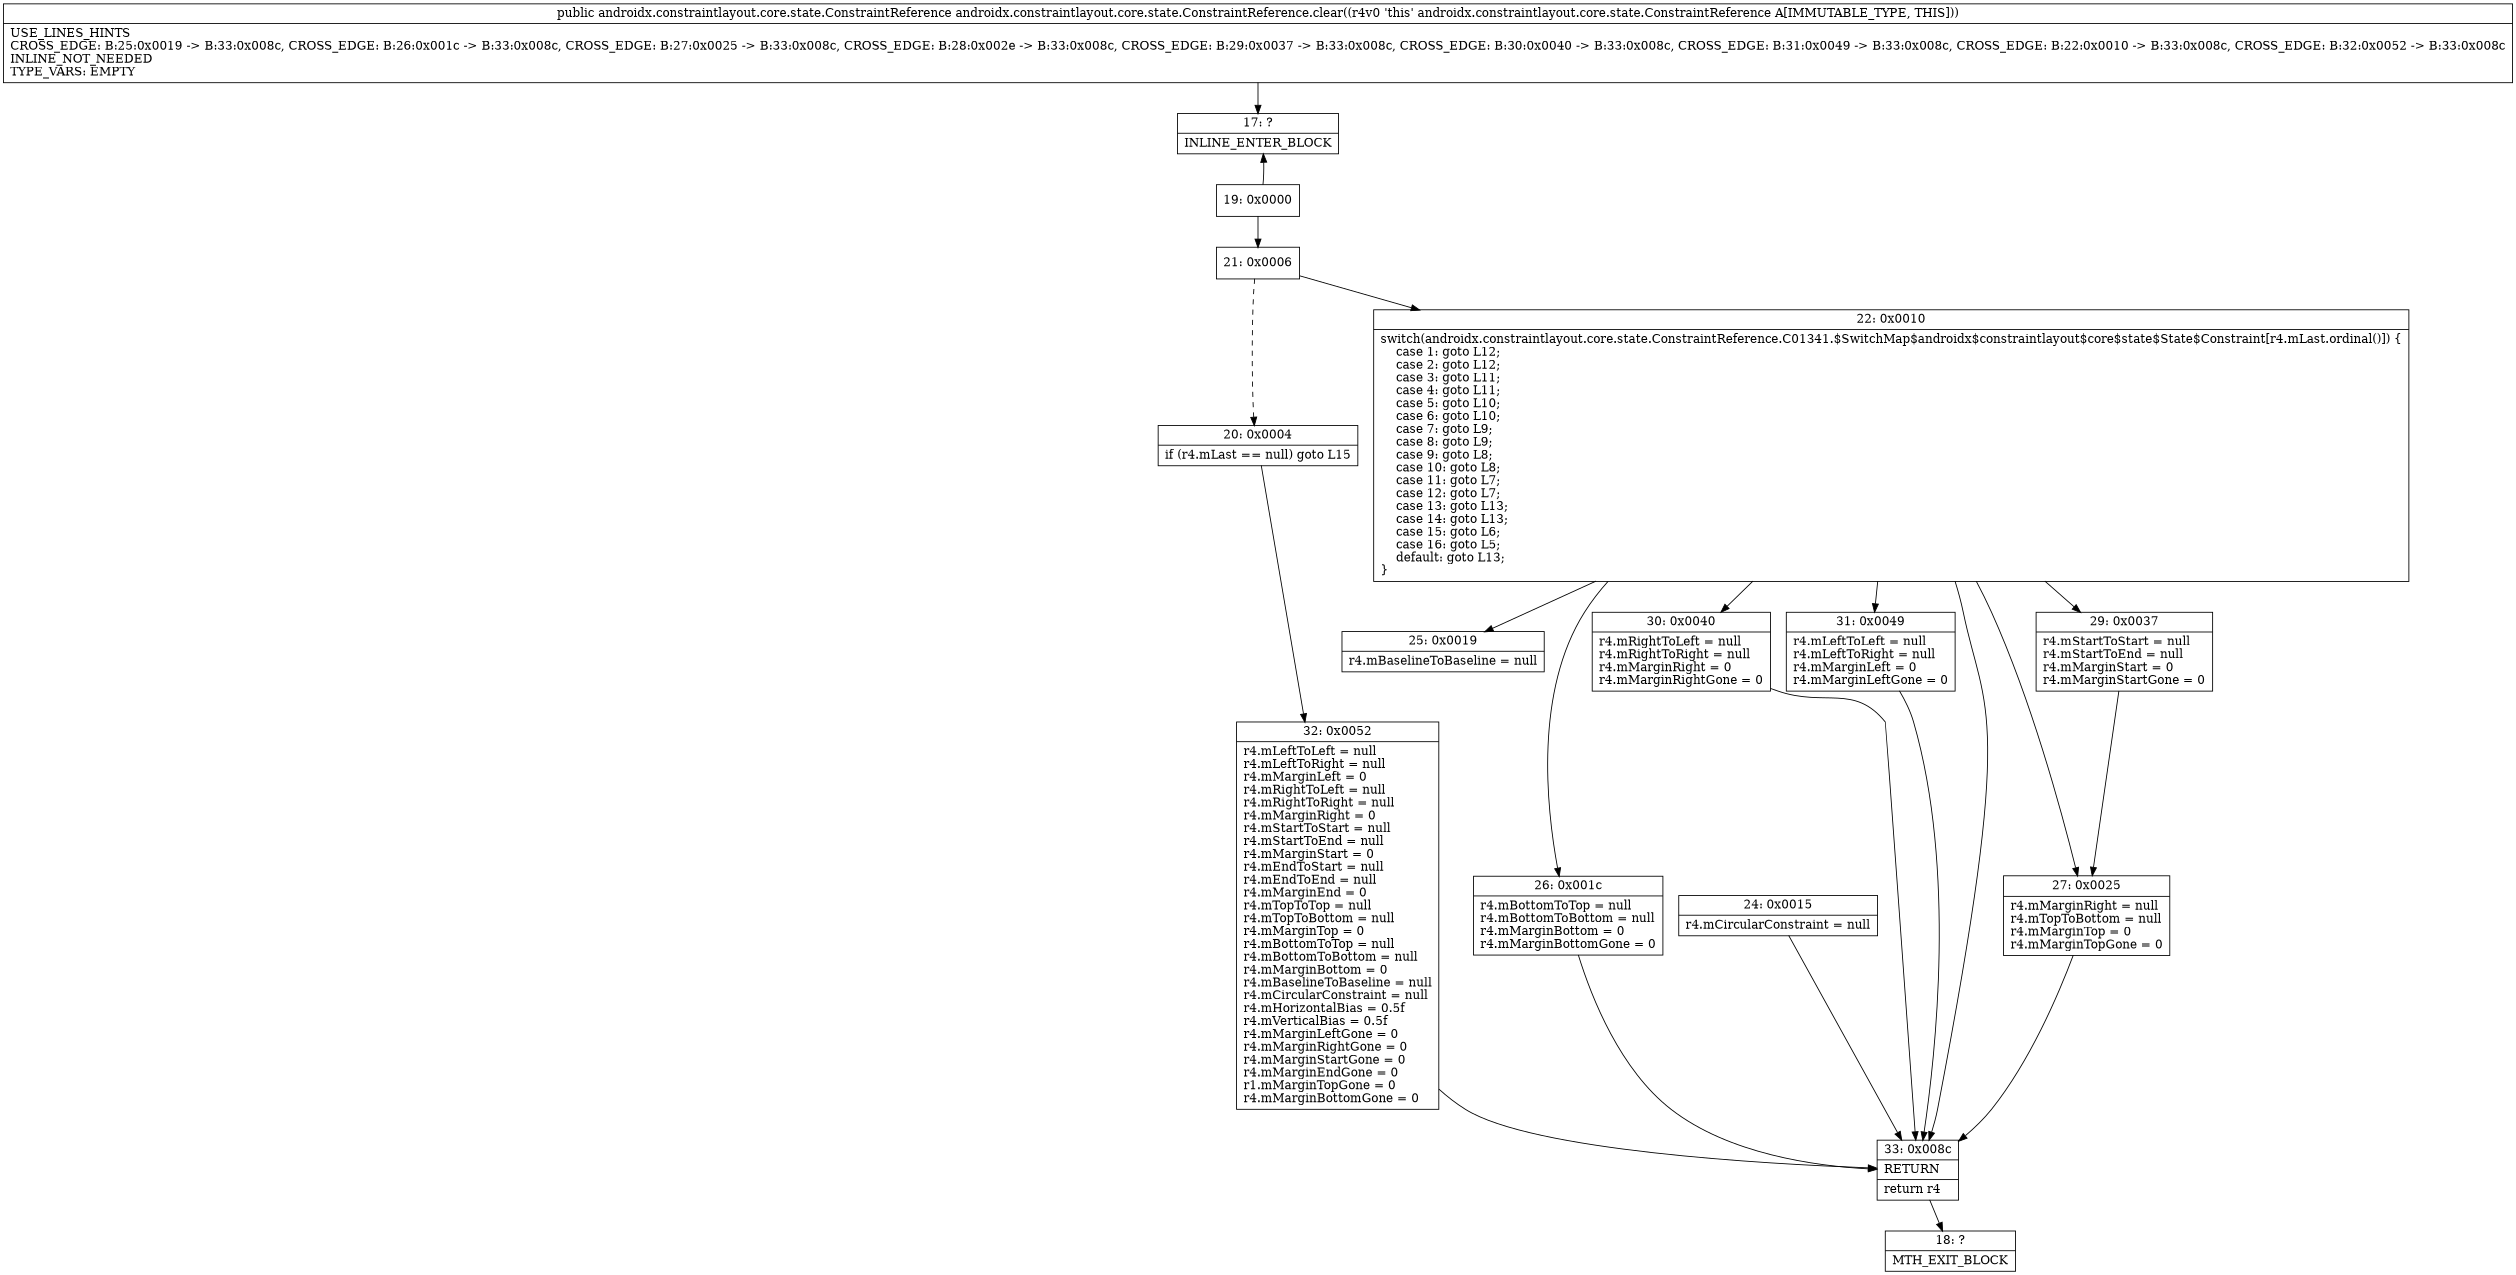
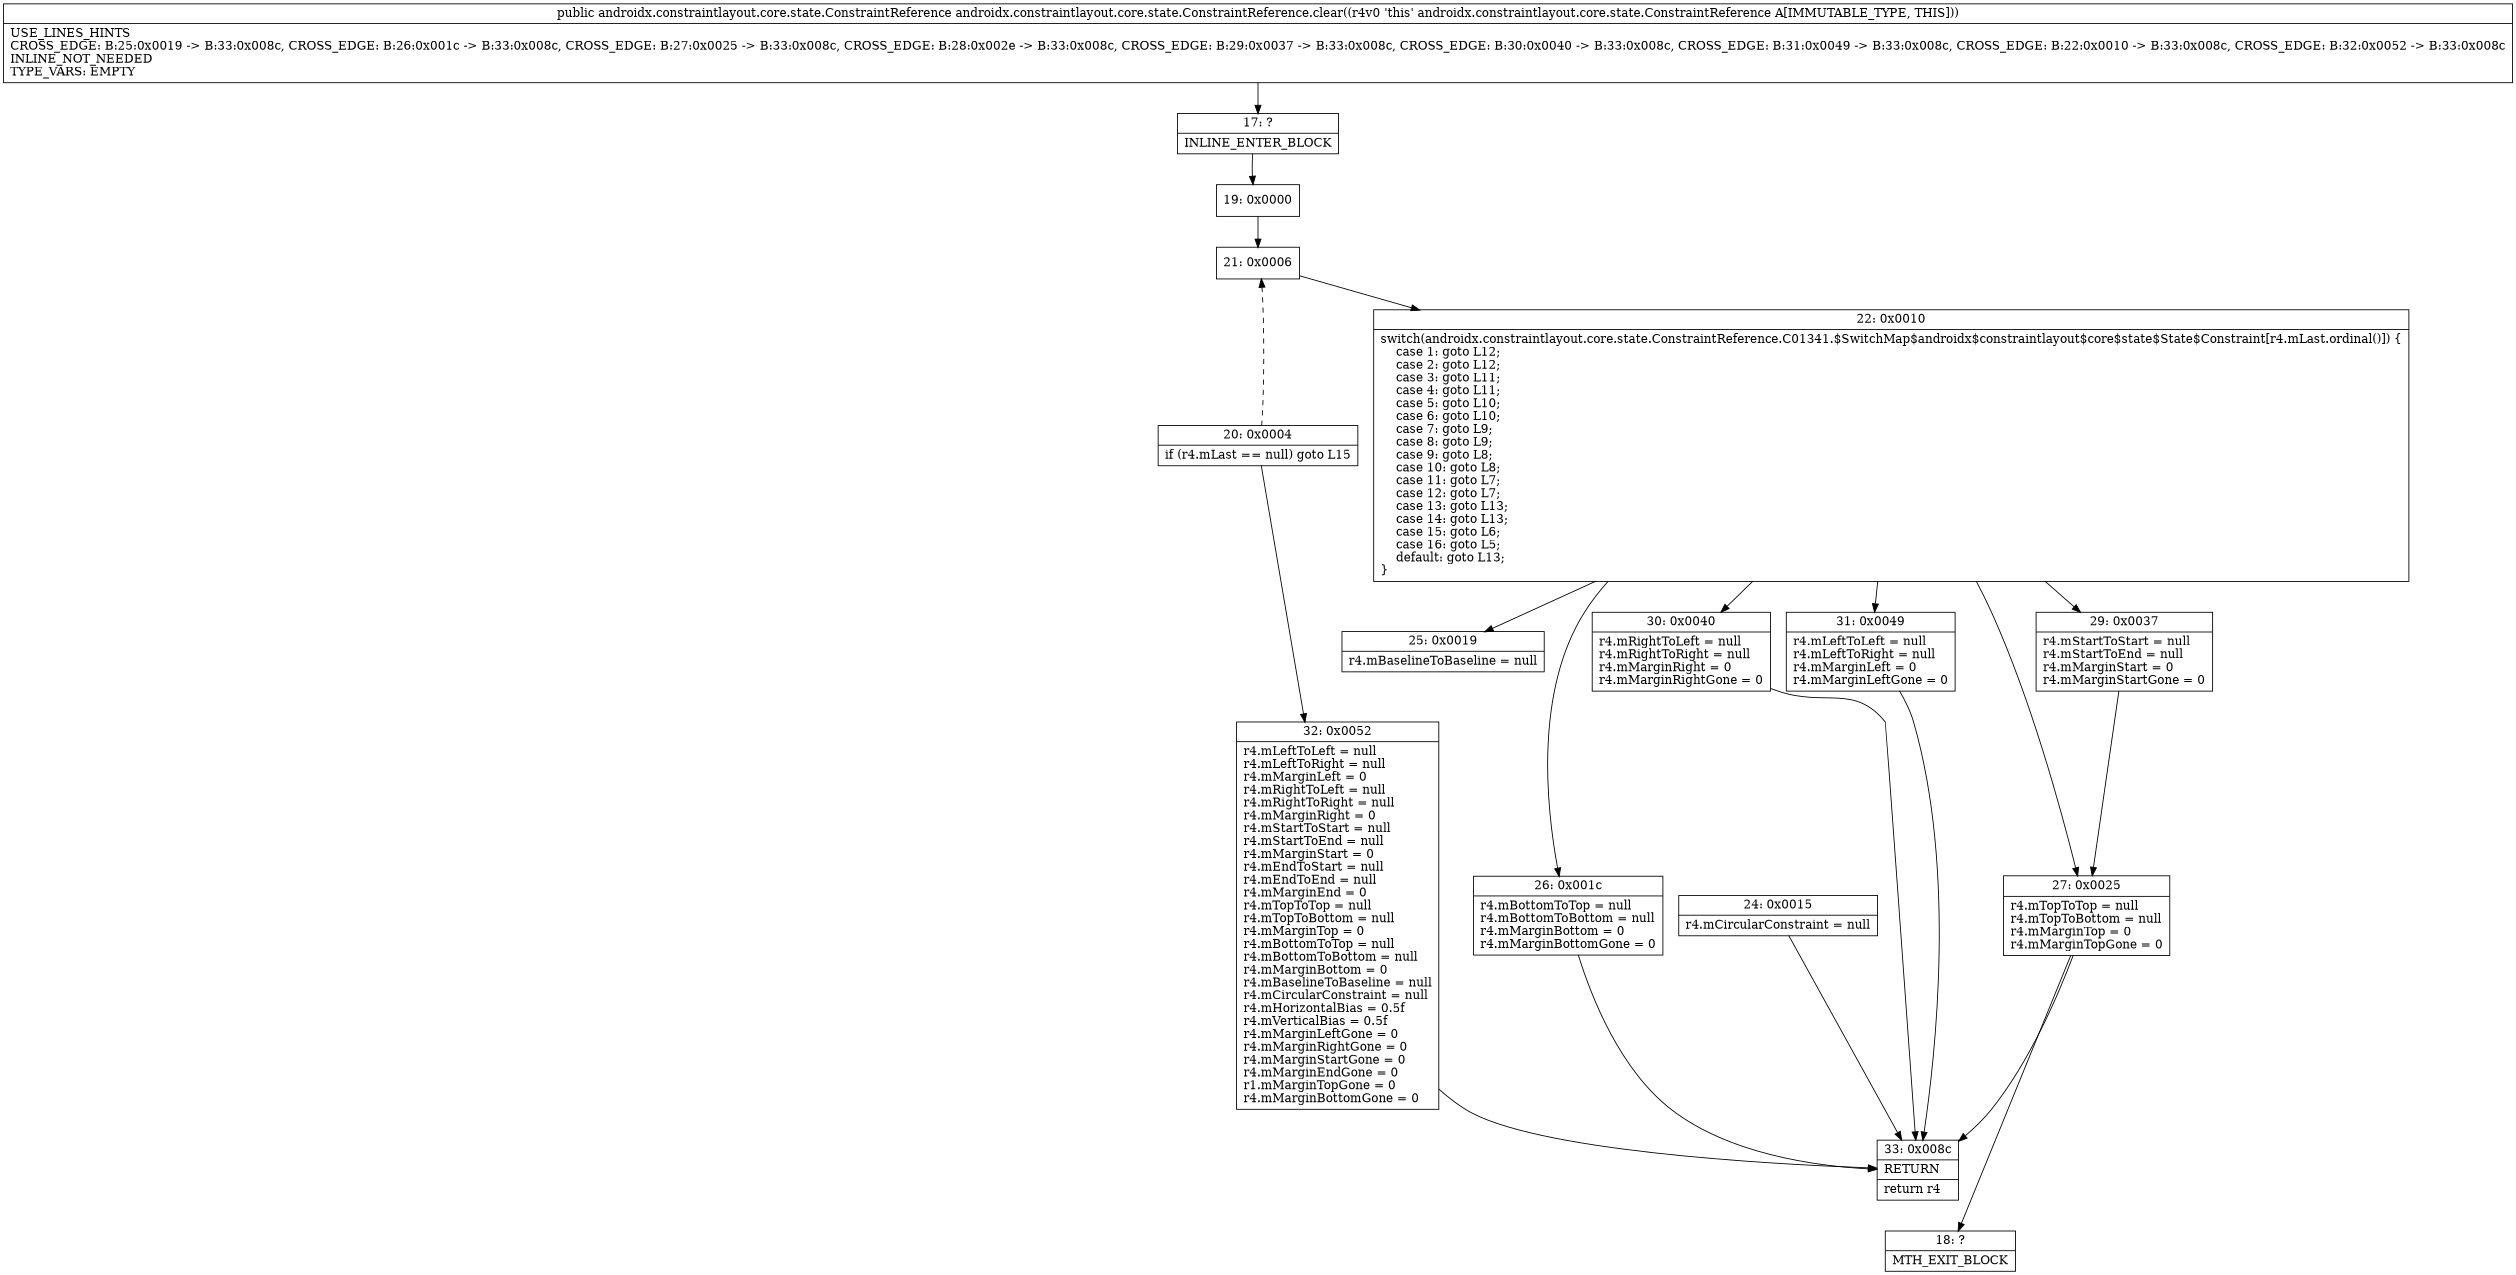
  digraph {
    fontname="DejaVu Serif"
    node [fontname="DejaVu Serif" shape=record]
    edge [fontname="DejaVu Serif"]
    n1 [label="{17\:\ ?|INLINE_ENTER_BLOCK\l}"]
    n2 [label="{19\:\ 0x0000}"]
    n3 [label="{21\:\ 0x0006}"]
    n4 [label="{20\:\ 0x0004|if (r4.mLast == null) goto L15\l}"]
    n5 [label="{32\:\ 0x0052|r4.mLeftToLeft = null\lr4.mLeftToRight = null\lr4.mMarginLeft = 0\lr4.mRightToLeft = null\lr4.mRightToRight = null\lr4.mMarginRight = 0\lr4.mStartToStart = null\lr4.mStartToEnd = null\lr4.mMarginStart = 0\lr4.mEndToStart = null\lr4.mEndToEnd = null\lr4.mMarginEnd = 0\lr4.mTopToTop = null\lr4.mTopToBottom = null\lr4.mMarginTop = 0\lr4.mBottomToTop = null\lr4.mBottomToBottom = null\lr4.mMarginBottom = 0\lr4.mBaselineToBaseline = null\lr4.mCircularConstraint = null\lr4.mHorizontalBias = 0.5f\lr4.mVerticalBias = 0.5f\lr4.mMarginLeftGone = 0\lr4.mMarginRightGone = 0\lr4.mMarginStartGone = 0\lr4.mMarginEndGone = 0\lr1.mMarginTopGone = 0\lr4.mMarginBottomGone = 0\l}"]
    n6 [label="{22\:\ 0x0010|switch(androidx.constraintlayout.core.state.ConstraintReference.C01341.$SwitchMap$androidx$constraintlayout$core$state$State$Constraint[r4.mLast.ordinal()]) \{\l    case 1: goto L12;\l    case 2: goto L12;\l    case 3: goto L11;\l    case 4: goto L11;\l    case 5: goto L10;\l    case 6: goto L10;\l    case 7: goto L9;\l    case 8: goto L9;\l    case 9: goto L8;\l    case 10: goto L8;\l    case 11: goto L7;\l    case 12: goto L7;\l    case 13: goto L13;\l    case 14: goto L13;\l    case 15: goto L6;\l    case 16: goto L5;\l    default: goto L13;\l\}\l}"]
    n7 [label="{33\:\ 0x008c|RETURN\l|return r4\l}"]
    n8 [label="{25\:\ 0x0019|r4.mBaselineToBaseline = null\l}"]
    n9 [label="{26\:\ 0x001c|r4.mBottomToTop = null\lr4.mBottomToBottom = null\lr4.mMarginBottom = 0\lr4.mMarginBottomGone = 0\l}"]
-   n10 [label="{27\:\ 0x0025|r4.mMarginRight = null\lr4.mTopToBottom = null\lr4.mMarginTop = 0\lr4.mMarginTopGone = 0\l}"]
+   n10 [label="{27\:\ 0x0025|r4.mTopToTop = null\lr4.mTopToBottom = null\lr4.mMarginTop = 0\lr4.mMarginTopGone = 0\l}"]
    n11 [label="{29\:\ 0x0037|r4.mStartToStart = null\lr4.mStartToEnd = null\lr4.mMarginStart = 0\lr4.mMarginStartGone = 0\l}"]
    n12 [label="{30\:\ 0x0040|r4.mRightToLeft = null\lr4.mRightToRight = null\lr4.mMarginRight = 0\lr4.mMarginRightGone = 0\l}"]
    n13 [label="{31\:\ 0x0049|r4.mLeftToLeft = null\lr4.mLeftToRight = null\lr4.mMarginLeft = 0\lr4.mMarginLeftGone = 0\l}"]
    n14 [label="{24\:\ 0x0015|r4.mCircularConstraint = null\l}"]
    n15 [label="{18\:\ ?|MTH_EXIT_BLOCK\l}"]
    n16 [label="{public androidx.constraintlayout.core.state.ConstraintReference androidx.constraintlayout.core.state.ConstraintReference.clear((r4v0 'this' androidx.constraintlayout.core.state.ConstraintReference A[IMMUTABLE_TYPE, THIS]))  | USE_LINES_HINTS\lCROSS_EDGE: B:25:0x0019 \-\> B:33:0x008c, CROSS_EDGE: B:26:0x001c \-\> B:33:0x008c, CROSS_EDGE: B:27:0x0025 \-\> B:33:0x008c, CROSS_EDGE: B:28:0x002e \-\> B:33:0x008c, CROSS_EDGE: B:29:0x0037 \-\> B:33:0x008c, CROSS_EDGE: B:30:0x0040 \-\> B:33:0x008c, CROSS_EDGE: B:31:0x0049 \-\> B:33:0x008c, CROSS_EDGE: B:22:0x0010 \-\> B:33:0x008c, CROSS_EDGE: B:32:0x0052 \-\> B:33:0x008c\lINLINE_NOT_NEEDED\lTYPE_VARS: EMPTY\l}"]
-   n2 -> n1
+   n1 -> n2
    n2 -> n3
    n3 -> n6
-   n3 -> n4 [style=dashed]
+   n4 -> n3 [style=dashed]
    n4 -> n5
    n5 -> n7
-   n6 -> n7
    n6 -> n8
    n6 -> n9
    n6 -> n10
    n6 -> n11
    n6 -> n12
    n6 -> n13
-   n7 -> n15
+   n10 -> n15
    n9 -> n7
    n10 -> n7
    n11 -> n10
    n12 -> n7
    n13 -> n7
    n14 -> n7
    n16 -> n1
  }
